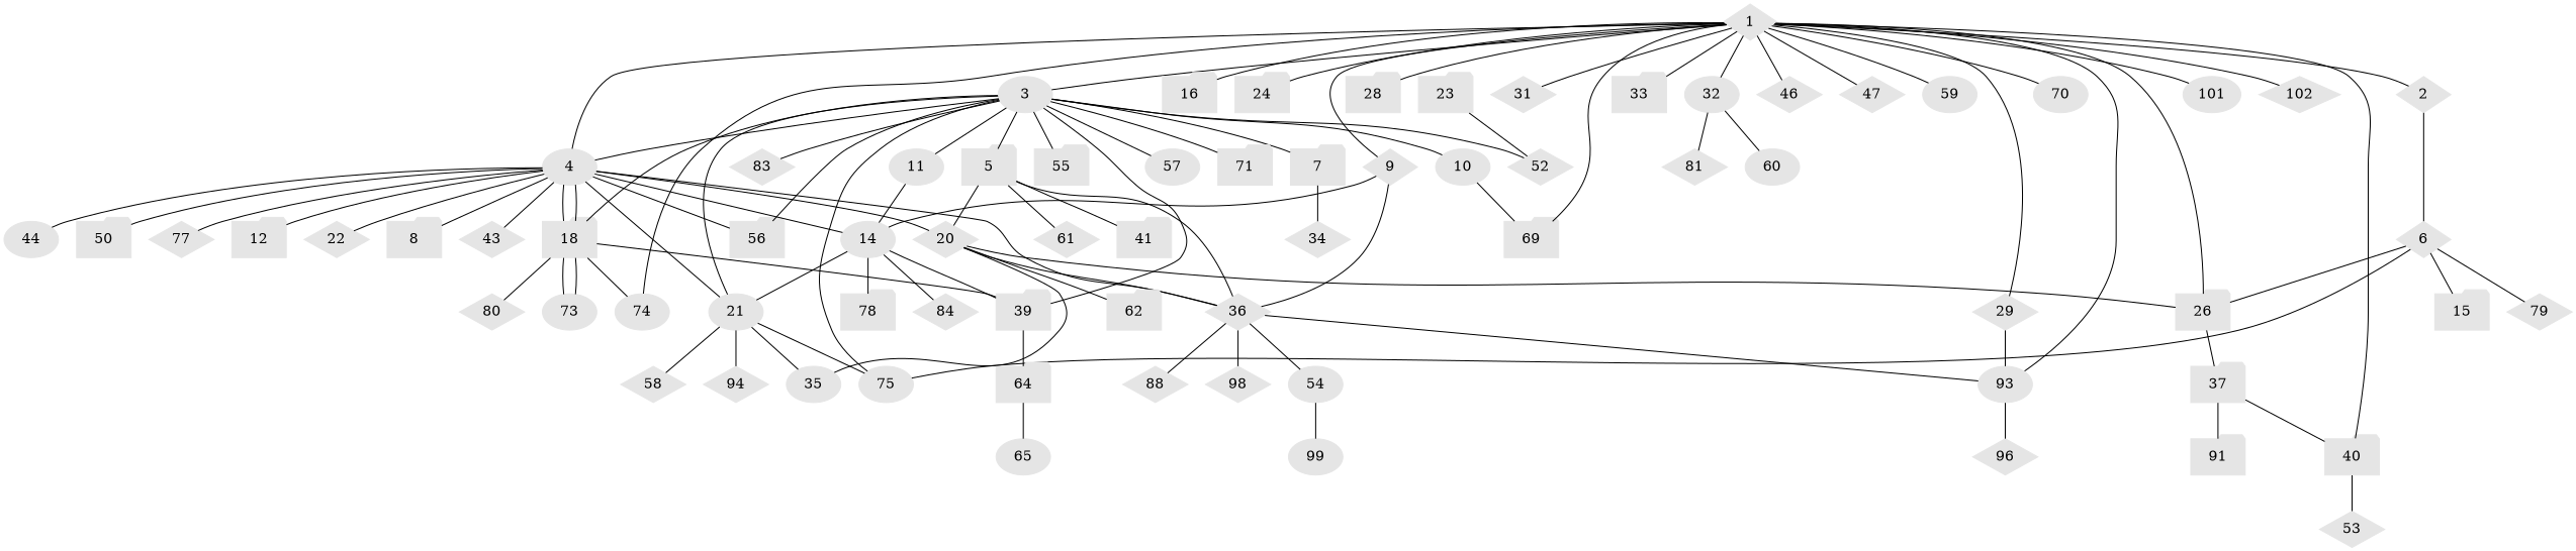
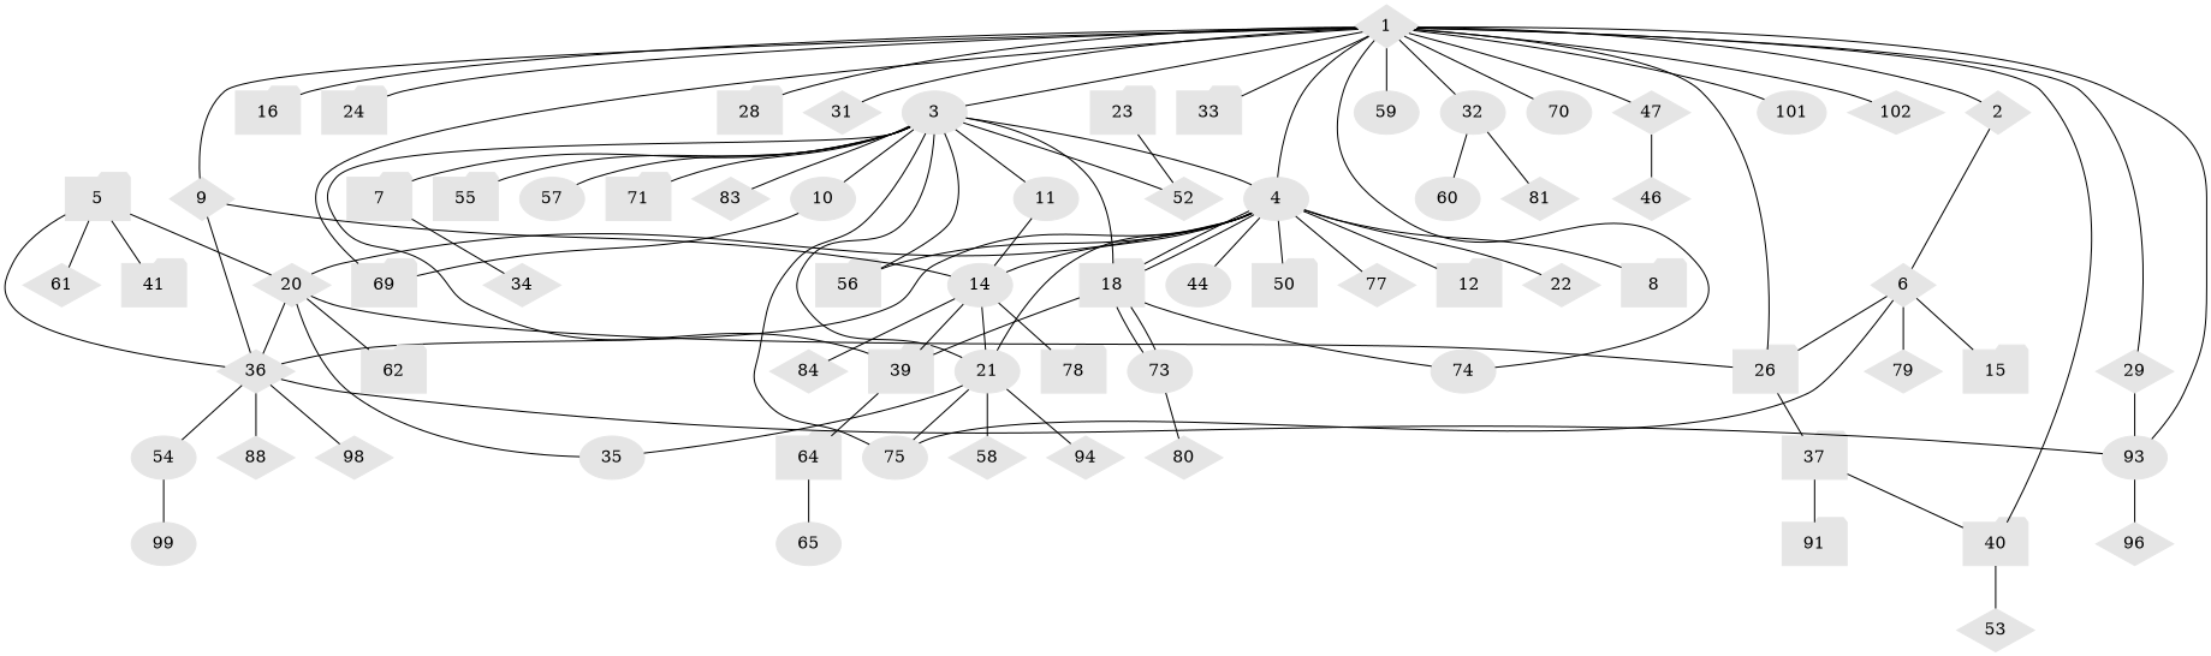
  graph {
    node [color=gray90 shape=diamond style=filled]
    1 [super="+90"]
    2 [super="+13"]
    3 [shape=ellipse super="+76"]
    4 [shape=ellipse super="+63"]
    9 [super="+19"]
    16 [shape=folder]
    24 [shape=folder]
    26 [shape=folder super="+66"]
    28 [shape=folder]
    29 [super="+100"]
    31
    32 [shape=ellipse]
    33 [shape=folder]
    40 [shape=folder super="+48"]
    46
    47 [super="+97"]
    59 [shape=ellipse]
    69 [shape=folder]
    70 [shape=ellipse]
    74 [shape=ellipse]
    93 [shape=ellipse super="+95"]
    101 [shape=ellipse]
    102
    6 [super="+30"]
    5 [shape=folder super="+38"]
    7 [shape=folder]
    10 [shape=ellipse super="+68"]
    11 [shape=ellipse super="+27"]
    18 [shape=folder super="+45"]
    21 [shape=ellipse super="+51"]
    39 [shape=folder super="+87"]
    55 [shape=folder]
    56 [shape=folder]
    57 [shape=ellipse]
    71 [shape=folder]
    75 [shape=ellipse super="+86"]
    83
    52
    8 [shape=folder]
    12 [shape=folder]
    14 [shape=ellipse super="+17"]
    20 [super="+42"]
    22 [super="+82"]
    36 [super="+92"]
-   43
    44 [shape=ellipse super="+85"]
    50 [shape=folder]
    77
    37 [shape=folder super="+49"]
    60 [shape=ellipse]
    81
    53
    96
    15 [shape=folder]
    79
    41 [shape=folder]
    61
    34
    73 [shape=ellipse]
    80
    35 [shape=ellipse super="+89"]
    58
    94
    23 [shape=folder]
    64 [shape=folder super="+67"]
    78 [shape=folder]
    84
    62 [shape=folder]
    54 [shape=ellipse]
    88
    98
    91 [shape=folder]
    99 [shape=ellipse]
    65 [shape=ellipse]
    1 -- 2
    1 -- 3
    1 -- 4
    1 -- 9
    1 -- 16
    1 -- 24
    1 -- 26
    1 -- 28
    1 -- 29
    1 -- 31
    1 -- 32
    1 -- 33
    1 -- 40
-   1 -- 46
+   47 -- 46
    1 -- 47
    1 -- 59
    1 -- 69
    1 -- 70
    1 -- 74
    1 -- 93
    1 -- 101
    1 -- 102
    2 -- 6
    3 -- 4
-   3 -- 5
    3 -- 7
    3 -- 10
    3 -- 11
    3 -- 18
    3 -- 21
    3 -- 39
    3 -- 55
    3 -- 56
    3 -- 57
    3 -- 71
    3 -- 75
    3 -- 83
    3 -- 52
    4 -- 18
    4 -- 18
    4 -- 21
    4 -- 56
    4 -- 8
    4 -- 12
    4 -- 14
    4 -- 20
    4 -- 22 [weight=2]
    4 -- 36
-   4 -- 43
    4 -- 44
    4 -- 50
    4 -- 77
    9 -- 14
    9 -- 36
    26 -- 37
    29 -- 93
    32 -- 60
    32 -- 81
    40 -- 53
    93 -- 96
    6 -- 26
    6 -- 75
    6 -- 15
    6 -- 79
    5 -- 20
    5 -- 36
    5 -- 41
    5 -- 61
    7 -- 34
    10 -- 69
    11 -- 14
    18 -- 74
    18 -- 39
    18 -- 73
    18 -- 73
-   18 -- 80
+   73 -- 80
    21 -- 75
    21 -- 35
    21 -- 58
    21 -- 94
    39 -- 64
    14 -- 21
    14 -- 39
    14 -- 78
    14 -- 84
    20 -- 26
    20 -- 36
    20 -- 35
    20 -- 62
    36 -- 93
    36 -- 54
    36 -- 88
    36 -- 98
    37 -- 40
    37 -- 91
    23 -- 52
    64 -- 65
    54 -- 99
  }
